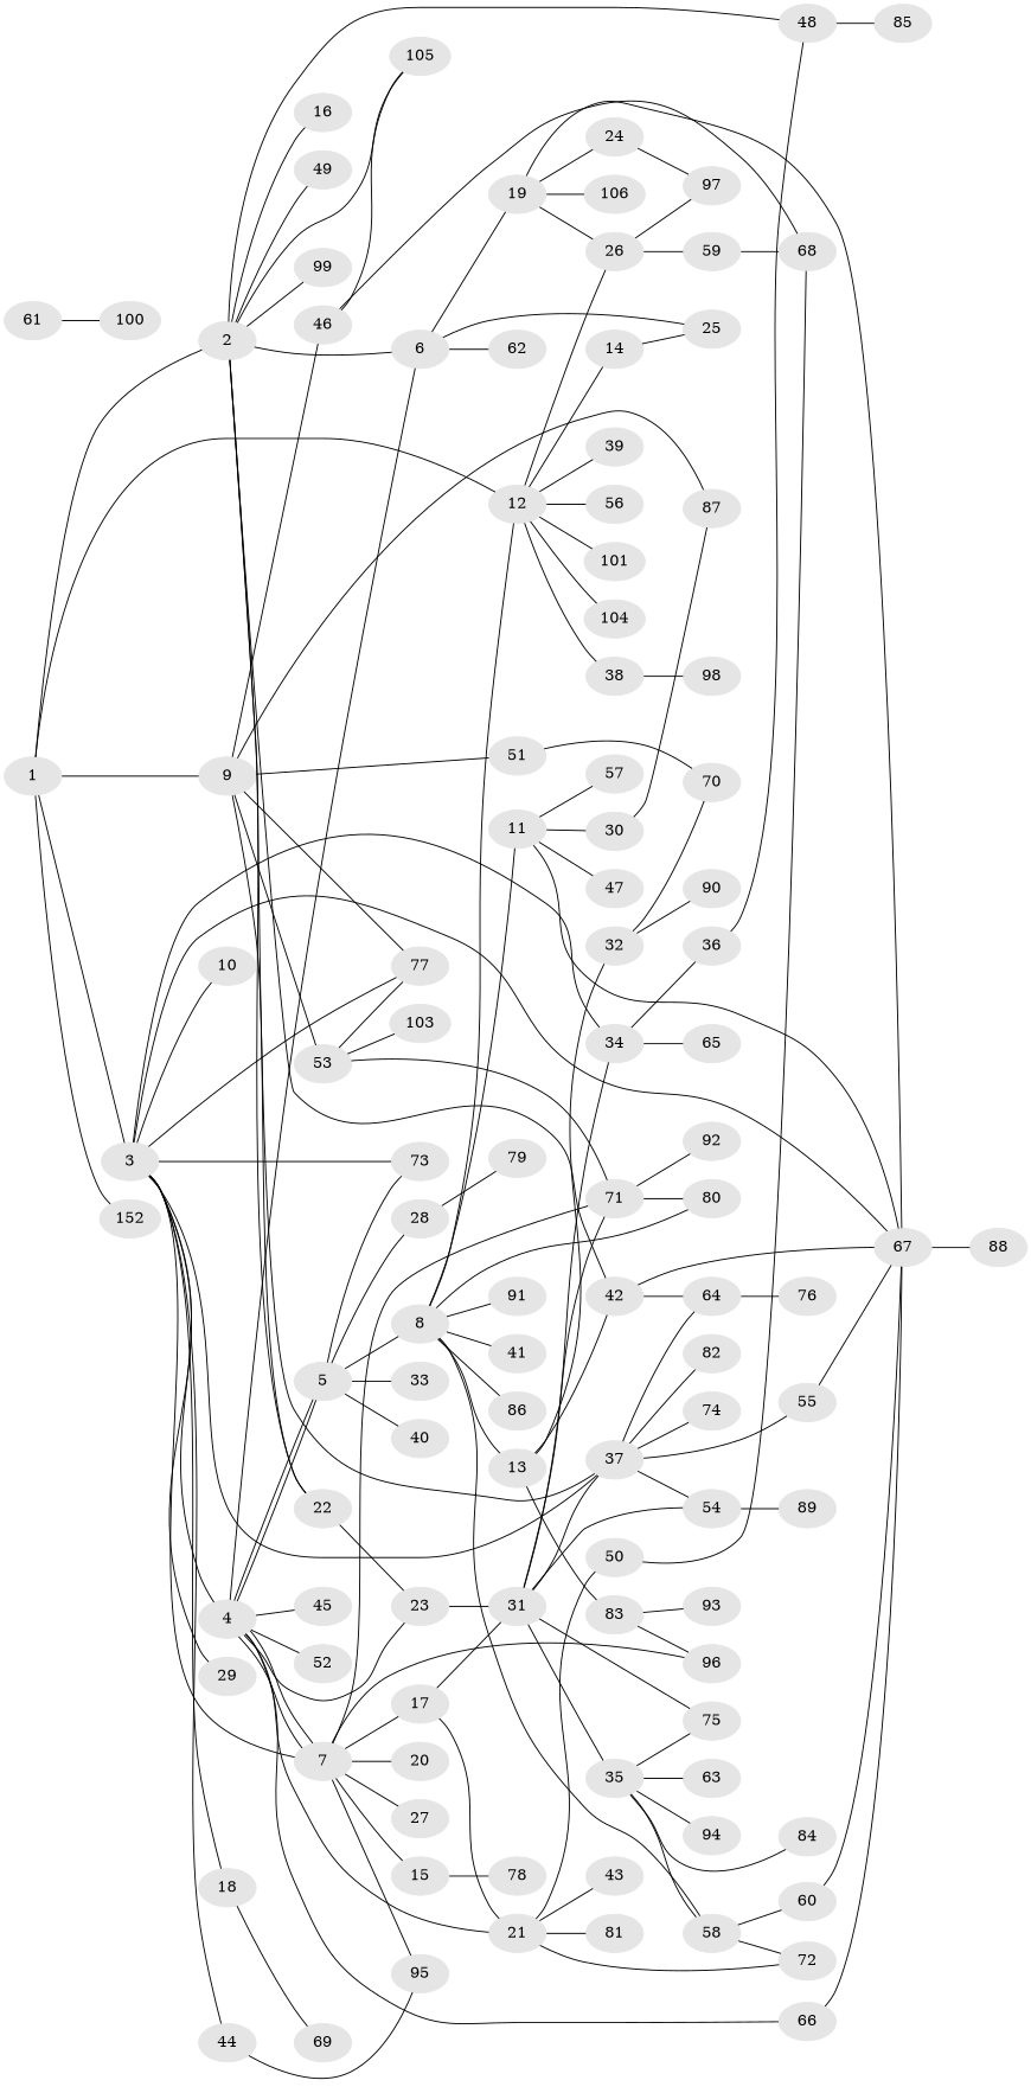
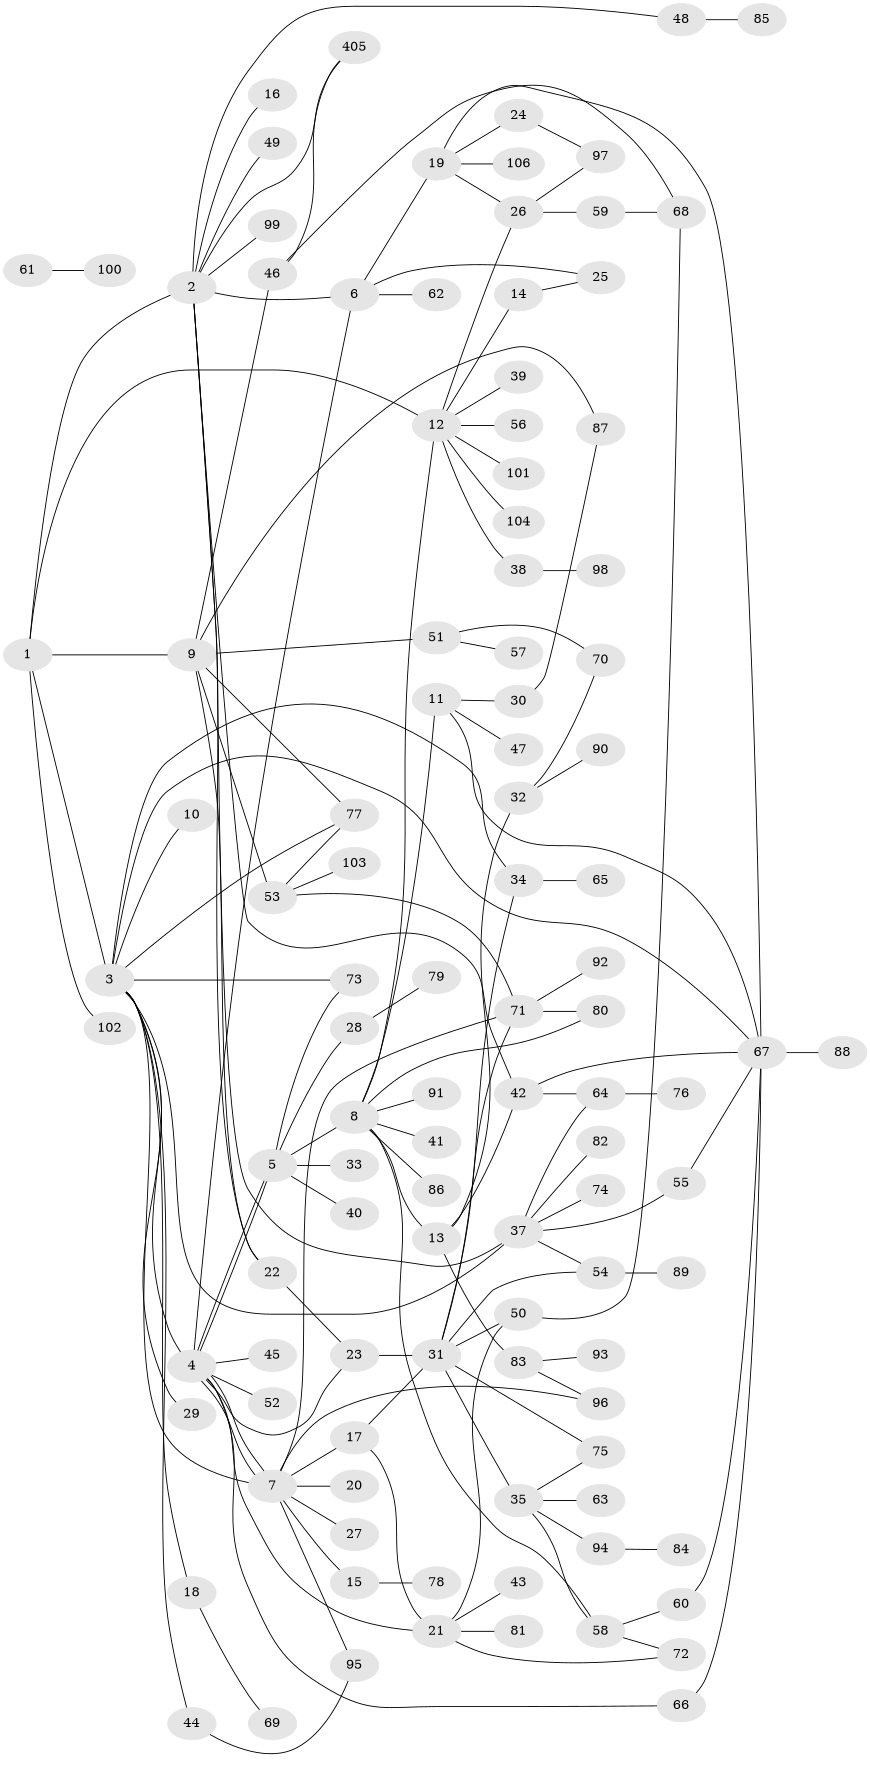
  graph {
    rankdir=LR
    node [color=gray90 style=filled]
    1
    2
    3
    9
    12
-   102 [label=152]
+   102
    6
    16
    22
    37
    42
    48
    49
    99
-   105
+   105 [label=405]
    4
    7
    10
    18
    29
    34
    44
    67
    73
    77
    46
    51
    53
    87
    14
    26
    38
    39
    56
    101
    104
    19
    25
    62
    23
    54
    55
    64
    74
    82
    85
    5
    21
    45
    52
    66
    15
    17
    20
    27
    71
    96
    95
    69
-   36
    65
    88
    8
    28
    33
    40
    72
    43
    50
    81
    31
    11
    13
    41
    58
    86
    91
    80
    79
    24
    106
    78
    92
    30
    47
    57
    32
    83
    60
    68
    70
    103
    97
    59
    98
    90
    93
    35
    75
    63
    84
    94
    89
    76
    61
    100
    1 -- 2
    1 -- 3
    1 -- 9
    1 -- 12
    1 -- 102
    2 -- 6
    2 -- 16
    2 -- 22
    2 -- 37
    2 -- 42
    2 -- 48
    2 -- 49
    2 -- 99
    2 -- 105
    3 -- 37
    3 -- 4
    3 -- 7
    3 -- 10
    3 -- 18
    3 -- 29
    3 -- 34
    3 -- 44
    3 -- 67
    3 -- 73
    3 -- 77
    9 -- 22
    9 -- 77
    9 -- 46
    9 -- 51
    9 -- 53
    9 -- 87
    12 -- 14
    12 -- 26
    12 -- 38
    12 -- 39
    12 -- 56
    12 -- 101
    12 -- 104
    6 -- 19
    6 -- 25
    6 -- 62
    22 -- 23
    37 -- 54
    37 -- 55
    37 -- 64
    37 -- 74
    37 -- 82
    42 -- 67
    42 -- 64
    48 -- 85
    4 -- 6
    4 -- 7
    4 -- 7
    4 -- 23
    4 -- 5
    4 -- 5
    4 -- 21
    4 -- 45
    4 -- 52
    4 -- 66
    7 -- 15
    7 -- 17
    7 -- 20
    7 -- 27
    7 -- 71
    7 -- 96
    7 -- 95
    18 -- 69
-   34 -- 36
    34 -- 65
    44 -- 95
    67 -- 88
    46 -- 105
    46 -- 68
    51 -- 70
    53 -- 77
    53 -- 71
    53 -- 103
    14 -- 25
    26 -- 97
    26 -- 59
    38 -- 98
    19 -- 67
    19 -- 26
    19 -- 24
    19 -- 106
    23 -- 31
    54 -- 89
    55 -- 67
    64 -- 76
    5 -- 73
    5 -- 8
    5 -- 28
    5 -- 33
    5 -- 40
    21 -- 72
    21 -- 43
    21 -- 50
    21 -- 81
    66 -- 67
    15 -- 78
    17 -- 21
    17 -- 31
    71 -- 80
    71 -- 92
-   36 -- 48
    8 -- 12
    8 -- 11
    8 -- 13
    8 -- 41
    8 -- 58
    8 -- 86
    8 -- 91
    8 -- 80
    28 -- 79
    50 -- 68
-   31 -- 37
+   31 -- 50
    31 -- 34
    31 -- 54
    31 -- 71
    31 -- 35
    31 -- 75
    11 -- 67
    11 -- 30
    11 -- 47
-   11 -- 57
+   51 -- 57
    13 -- 42
    13 -- 32
    13 -- 83
    58 -- 72
    58 -- 60
    24 -- 97
    30 -- 87
    32 -- 70
    32 -- 90
    83 -- 96
    83 -- 93
    60 -- 67
    59 -- 68
    35 -- 58
    35 -- 75
    35 -- 63
-   35 -- 84
+   94 -- 84
    35 -- 94
    61 -- 100
  }
